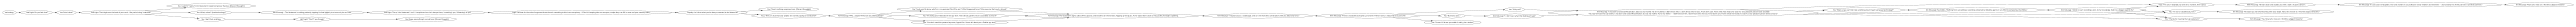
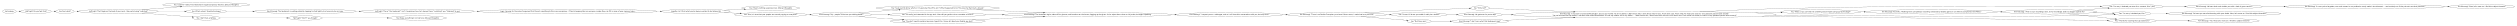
  digraph {
    fontname=Nunito
    rankdir=LR
    node [fontname=Nunito]
    edge [fontname=Nunito]
    n1 [label=technology]
    n2 [label="Half Light: Do you feel that?"]
    n3 [label="You: Feel what?"]
    n4 [label="Half Light: That tingle on the back of your neck... like you're being *watched*."]
    n5 [label="You: I said I'm *really* not interested in stupid conspiracy theories. [Discard thought.]"]
    n6 [label="You: \"I'm sorry I doubted you even for a moment, Kim.\" (Lie.)"]
    n7 [label="Kim Kitsuragi: He leans back and studies you with a look of grave concern."]
    n8 [label="Kim Kitsuragi: \"In case you've forgotten, men and women in our profession rarely make it to retirement -- and certainly not if they do not trust their partners.\""]
    n9 [label="You: There's nothing suspicious here. [Discard thought.]"]
    n10 [label="You: What, where? (Look technology.)"]
    n11 [label="You: I don't feel anything."]
    n12 [label="Kim Kitsuragi: The lieutenant is waiting patiently, tapping his foot lightly to a tune only he can hear."]
    n13 [label="Half Light: There, *the lieutenant*. Isn't it suspicious how he's always there, *watching* you, *listening* to you?"]
    n14 [label="Kim Kitsuragi: \"Now, let's move on. I find this subject tiresome.\""]
    n15 [label="Half Light: *Don't* you, though?"]
    n16 [label="You: Nope, everything's normal here. [Discard thought.]"]
    n17 [label="You: \"Why not?\""]
    n18 [label="Kim Kitsuragi: \"I was born and raised Revacholian. So was my mother. As for my father, I didn't know him, I don't know who he was. And I don't care. From what I've heard, he wasn't a very pleasant person to be around.\"\n\"As you've heard me say before, I was born and raised Revacholian. So was my mother. As for my father -- I didn't know him, I don't know who he was. And I don't care. From what I've heard, he wasn't a very pleasant person to be around.\""]
    n19 [label="You: \"I'm sorry I doubted you, Kim.\""]
    n20 [label="You: \"Thanks for clearing that up, lieutenant.\""]
    n21 [label="You: \"Wait, so you can't tell me anything about myself, using spy technology?\""]
    n22 [label="You: \"I knew it! I knew you couldn't really be a traitor!\""]
+   n23 [label="Kim Kitsuragi: He gestures for you to stop."]
    n24 [label="Logic: Assume for the sake of argument that there's something to this inane conspiracy... If Seol is keeping tabs on everyone, maybe they can fill in some of your memory holes..."]
    n25 [label="Empathy: Isn't that what you've always wanted, to be listened to?"]
    n26 [label="You: \"I just want to know what's in my personal file. Who am I? What happened to me? You owe me that much, at least.\""]
    n27 [label="Kim Kitsuragi: The lieutenant sighs, takes off his glasses, and breathes on the lenses, fogging up the glass. As he wipes them clean on his jacket, he begins speaking."]
    n28 [label="Kim Kitsuragi: \"I respect you as a colleague, and so I will have this conversation with you, but only once.\""]
    n29 [label="Kim Kitsuragi: \"At least you were forthcoming with your doubt. Now, let's move on. I find this subject tiresome.\""]
    n30 [label="You: \"Kim, is it true that your people are secretly spying on everyone?\""]
    n31 [label="Kim Kitsuragi: \"Yes. Now, let's move on. I find this subject tiresome.\""]
    n32 [label="You: \"But Gary said...\""]
    n33 [label="Kim Kitsuragi: \"I don't care what that delinquent said.\""]
    n34 [label="Kim Kitsuragi: He smirks. \"Nothing from surreptitious recordings collected by Seolite agents in an effort to compromise the Militia.\""]
    n35 [label="Kim Kitsuragi: \"And no such recordings exist, to my knowledge. Seol has bigger squid to fry.\""]
    n36 [label="Kim Kitsuragi: \"There is no Seolite Conspiracy, and even if there were, I would not be a part of it.\""]
    n37 [label="You: \"I'm really just interested in the spy tech. How did you get the micro-cassettes so micro?\""]
    n38 [label="Kim Kitsuragi: \"My... people? What are you talking about?\""]
    n39 [label="You: \"You don't need to pretend anymore, Agent Kim. I know all about your Seolite spy tech.\""]
    n1 -> n2
    n2 -> n3
    n3 -> n4
    n4 -> n5
    n4 -> n10
    n4 -> n11
    n6 -> n7
    n7 -> n8
    n8 -> n14
    n10 -> n12
    n11 -> n15
    n12 -> n13
    n13 -> n24
    n15 -> n16
    n17 -> n18
    n18 -> n6
    n18 -> n19
    n18 -> n20
    n18 -> n21
    n19 -> n29
    n20 -> n31
    n21 -> n34
+   n22 -> n23
+   n23 -> n18
    n24 -> n25
    n25 -> n9
    n25 -> n30
    n26 -> n27
    n27 -> n28
    n28 -> n36
    n30 -> n38
    n32 -> n33
    n33 -> n18
    n34 -> n35
    n35 -> n6
    n35 -> n19
    n35 -> n20
    n36 -> n17
    n36 -> n22
    n36 -> n32
    n37 -> n27
    n38 -> n26
    n38 -> n37
    n38 -> n39
    n39 -> n27
  }
